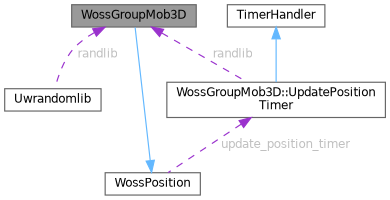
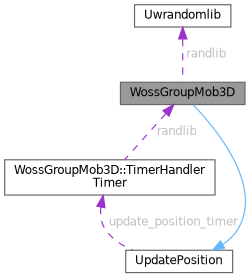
  digraph {
    node [color=gray40 fillcolor=white fontname=Helvetica fontsize=10 shape=box style=filled]
    edge [color=darkorchid3 dir=back fontcolor=grey fontname=Helvetica fontsize=10 labelfontname=Helvetica labelfontsize=10 style=dashed]
    n1 [fillcolor=grey60 fontcolor=black height=0.2 label=WossGroupMob3D width=0.4]
-   n2 [height=0.2 label="WossGroupMob3D::UpdatePosition\lTimer" width=0.4]
-   n3 [height=0.2 label=WossPosition width=0.4]
-   n4 [height=0.2 label=TimerHandler width=0.4]
+   n2 [height=0.2 label="WossGroupMob3D::TimerHandler\lTimer" width=0.4]
+   n3 [height=0.2 label=UpdatePosition width=0.4]
    n5 [height=0.2 label=Uwrandomlib width=0.4]
    n1 -> n2 [label=" randlib"]
    n2 -> n3 [label=" update_position_timer"]
    n3 -> n1 [color=steelblue1 style=solid fontcolor=""]
-   n4 -> n2 [color=steelblue1 style=solid fontcolor=""]
-   n1 -> n5 [label=" randlib"]
+   n5 -> n1 [label=" randlib"]
  }
